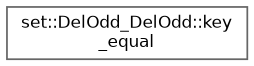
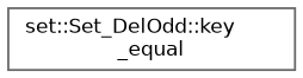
  digraph {
    rankdir=LR
    fontname="DejaVu Sans"
-   n1 [color=grey40 fillcolor=white fontname="DejaVu Sans" fontsize=10 height=0.2 label="set::DelOdd_DelOdd::key\l_equal" shape=box style=filled width=0.4]
+   n1 [color=grey40 fillcolor=white fontname="DejaVu Sans" fontsize=10 height=0.2 label="set::Set_DelOdd::key\l_equal" shape=box style=filled width=0.4]
  }
